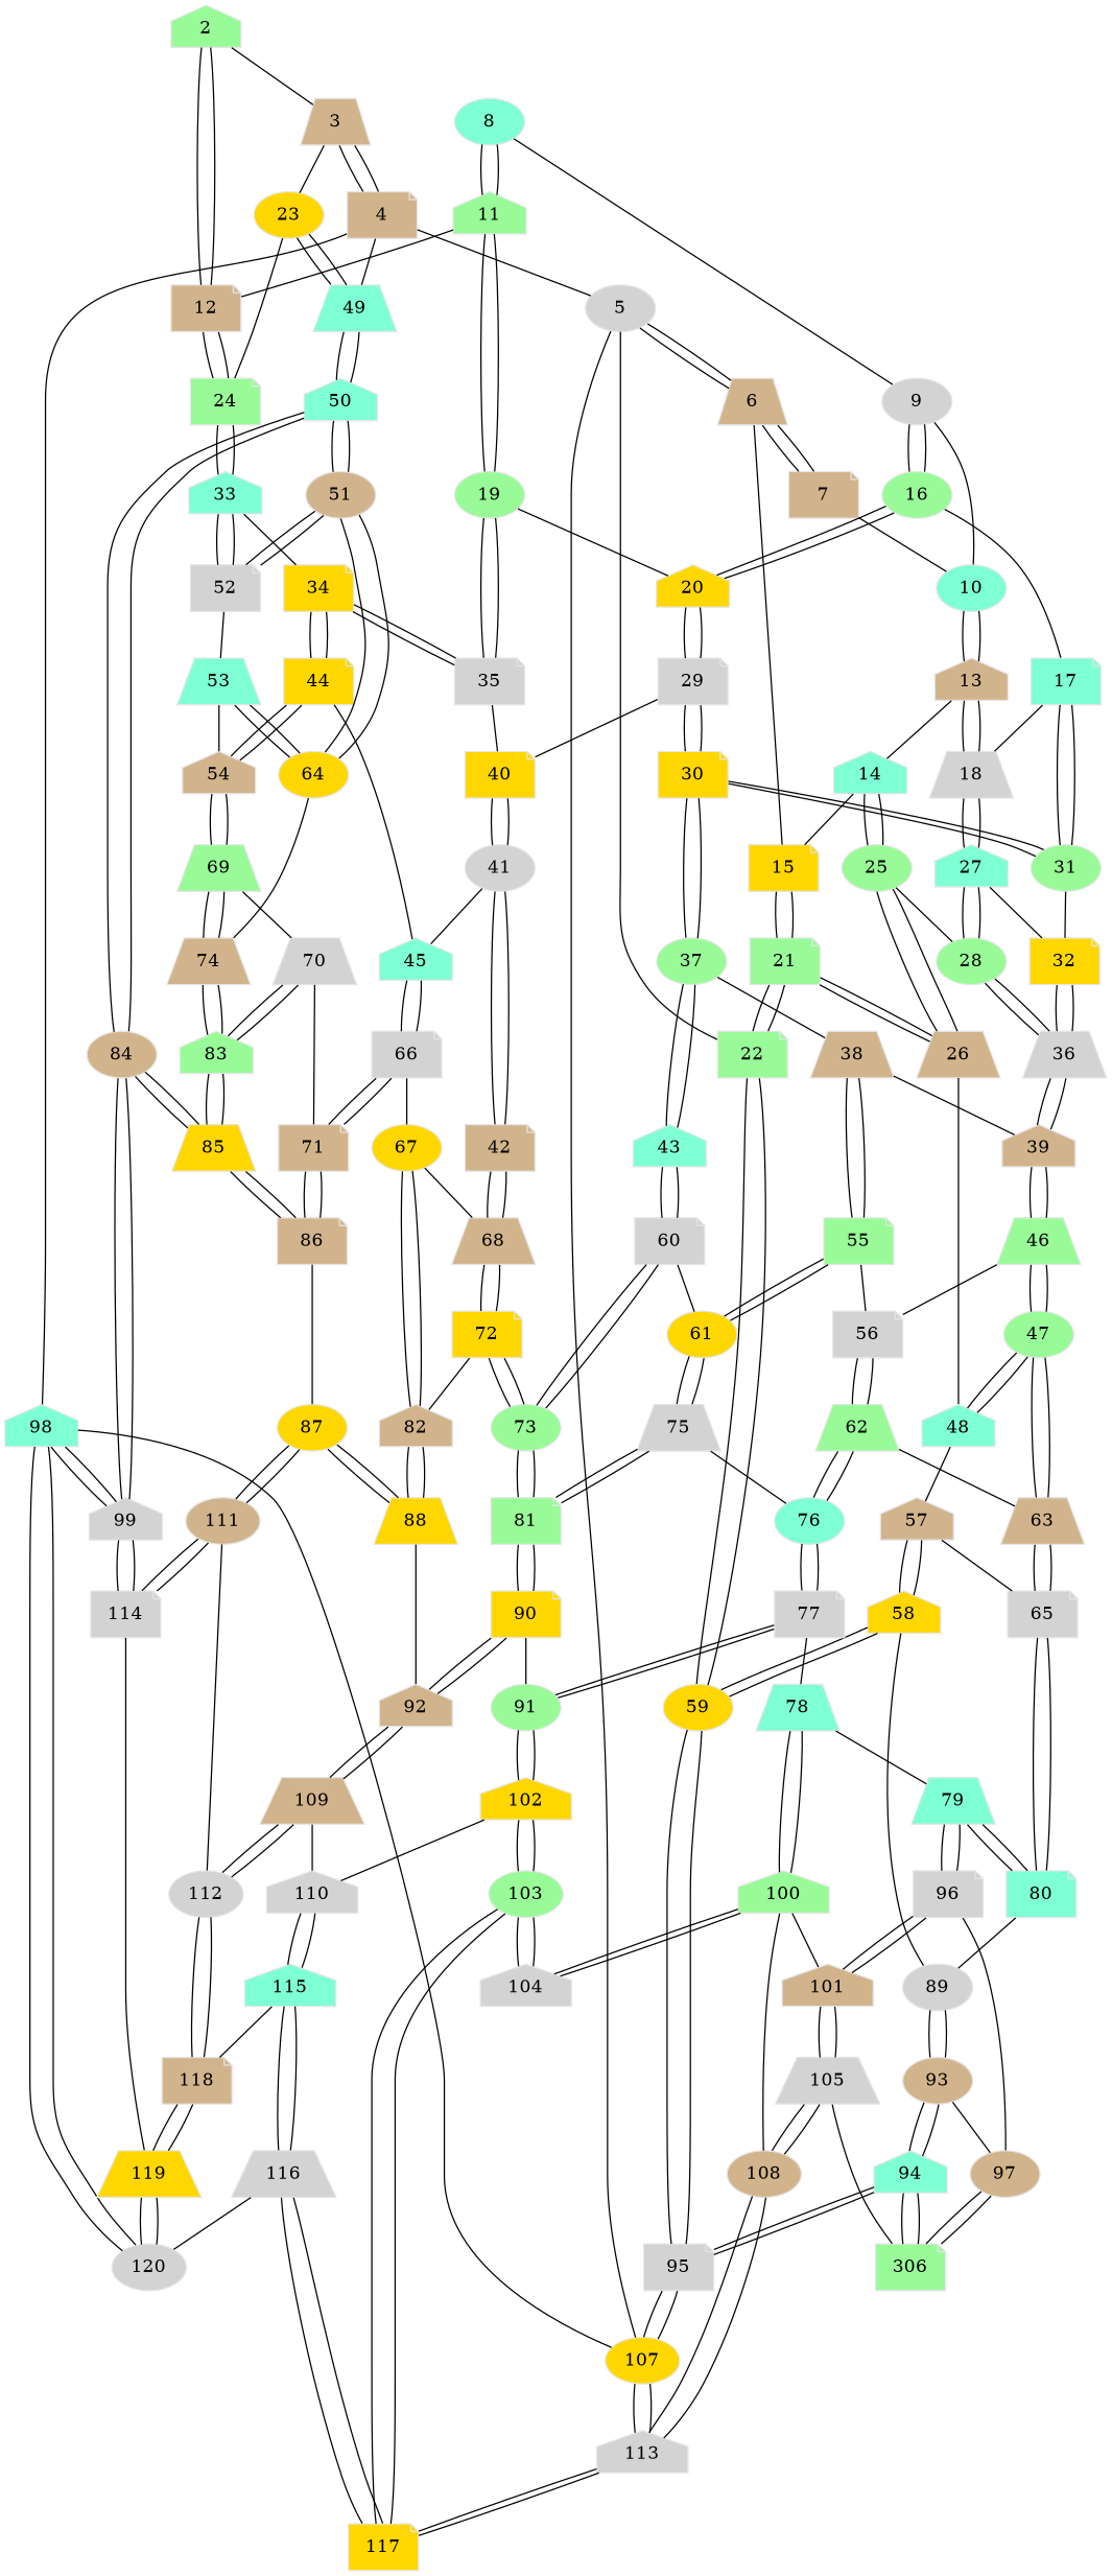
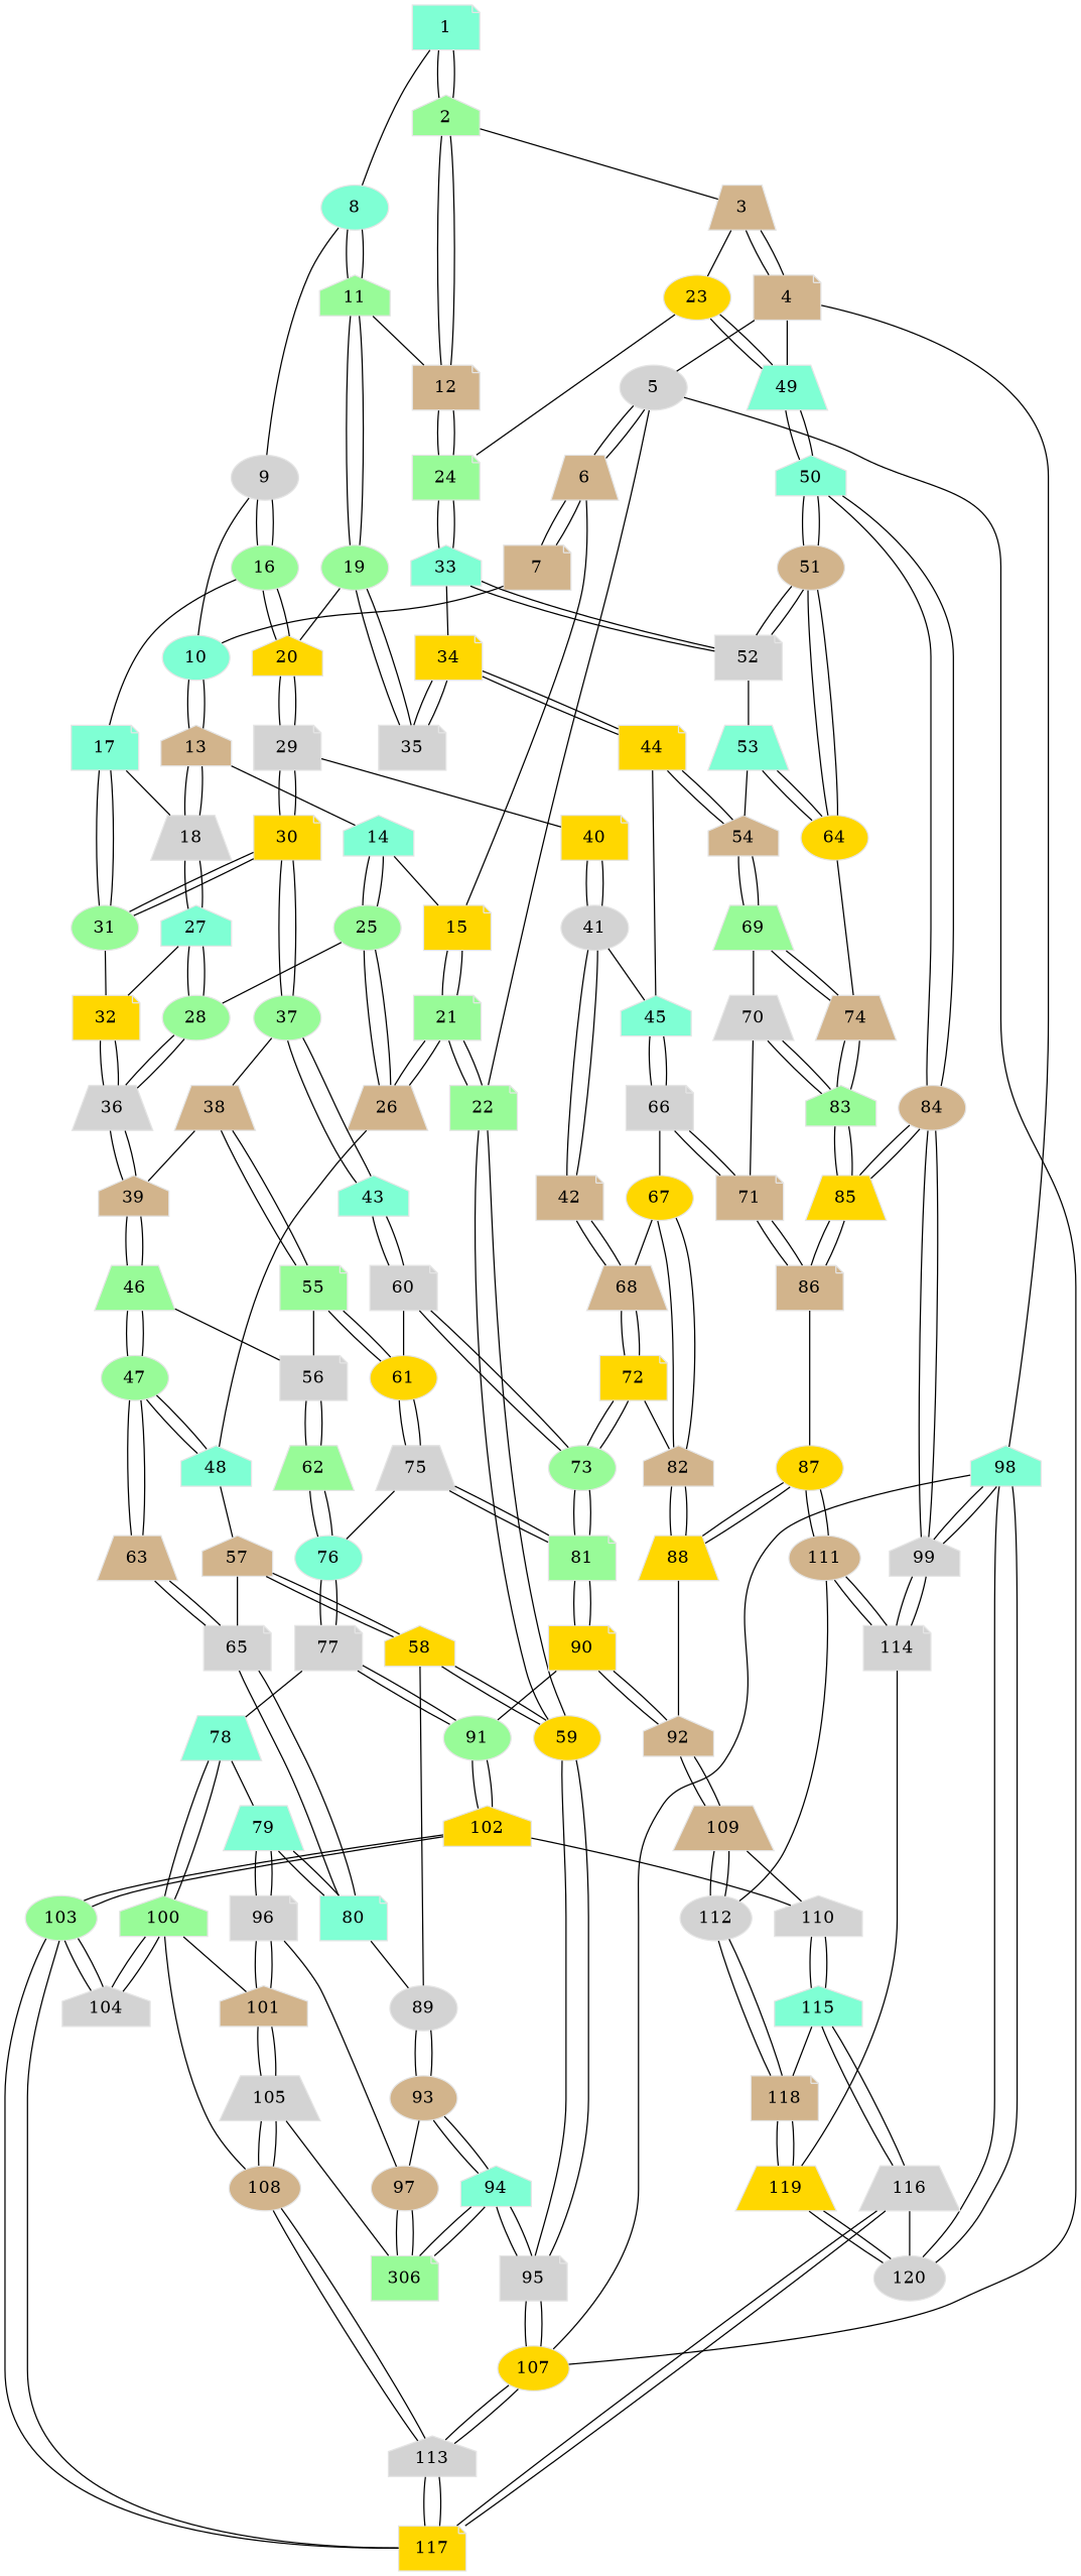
  graph {
    node [color=gray90 fillcolor=tan shape=note style=filled]
+   1 [fillcolor=aquamarine]
    2 [fillcolor=palegreen shape=house]
    8 [fillcolor=aquamarine shape=ellipse]
    3 [shape=trapezium]
    12
    9 [fillcolor=lightgrey shape=ellipse]
    11 [fillcolor=palegreen shape=house]
    4
    23 [fillcolor=gold shape=ellipse]
    24 [fillcolor=palegreen]
    5 [fillcolor=lightgrey shape=ellipse]
    49 [fillcolor=aquamarine shape=trapezium]
    98 [fillcolor=aquamarine shape=house]
    6 [shape=trapezium]
    22 [fillcolor=palegreen]
    107 [fillcolor=gold shape=ellipse]
    50 [fillcolor=aquamarine shape=house]
    99 [fillcolor=lightgrey shape=house]
    120 [fillcolor=lightgrey shape=ellipse]
    7
    15 [fillcolor=gold]
    59 [fillcolor=gold shape=ellipse]
    113 [fillcolor=lightgrey shape=house]
    10 [fillcolor=aquamarine shape=ellipse]
    21 [fillcolor=palegreen]
    13 [shape=house]
    16 [fillcolor=palegreen shape=ellipse]
    19 [fillcolor=palegreen shape=ellipse]
    17 [fillcolor=aquamarine]
    20 [fillcolor=gold shape=house]
    14 [fillcolor=aquamarine shape=house]
    18 [fillcolor=lightgrey shape=trapezium]
    35 [fillcolor=lightgrey]
    33 [fillcolor=aquamarine shape=house]
    25 [fillcolor=palegreen shape=ellipse]
    27 [fillcolor=aquamarine shape=house]
    26 [shape=trapezium]
    28 [fillcolor=palegreen shape=ellipse]
    31 [fillcolor=palegreen shape=ellipse]
    29 [fillcolor=lightgrey]
    32 [fillcolor=gold]
    40 [fillcolor=gold]
    30 [fillcolor=gold]
    48 [fillcolor=aquamarine shape=house]
    95 [fillcolor=lightgrey]
    34 [fillcolor=gold]
    52 [fillcolor=lightgrey]
    36 [fillcolor=lightgrey shape=trapezium]
    57 [shape=house]
    39 [shape=house]
    37 [fillcolor=palegreen shape=ellipse]
    41 [fillcolor=lightgrey shape=ellipse]
    38 [shape=trapezium]
    43 [fillcolor=aquamarine shape=house]
    44 [fillcolor=gold]
    53 [fillcolor=aquamarine shape=trapezium]
    45 [fillcolor=aquamarine shape=house]
    54 [shape=house]
    46 [fillcolor=palegreen shape=trapezium]
    55 [fillcolor=palegreen]
    60 [fillcolor=lightgrey]
    56 [fillcolor=lightgrey]
    61 [fillcolor=gold shape=ellipse]
    47 [fillcolor=palegreen shape=ellipse]
    42
    68 [shape=trapezium]
    66 [fillcolor=lightgrey]
    72 [fillcolor=gold]
    73 [fillcolor=palegreen shape=ellipse]
    69 [fillcolor=palegreen shape=trapezium]
    67 [fillcolor=gold shape=ellipse]
    71
    63 [shape=trapezium]
    62 [fillcolor=palegreen shape=trapezium]
    65 [fillcolor=lightgrey]
    58 [fillcolor=gold shape=house]
    51 [shape=ellipse]
    84 [shape=ellipse]
    64 [fillcolor=gold shape=ellipse]
    85 [fillcolor=gold shape=trapezium]
    74 [shape=trapezium]
    70 [fillcolor=lightgrey shape=trapezium]
    75 [fillcolor=lightgrey shape=trapezium]
    76 [fillcolor=aquamarine shape=ellipse]
    89 [fillcolor=lightgrey shape=ellipse]
    80 [fillcolor=aquamarine]
    93 [shape=ellipse]
    81 [fillcolor=palegreen]
    77 [fillcolor=lightgrey]
    83 [fillcolor=palegreen shape=house]
    82 [shape=house]
    86
    88 [fillcolor=gold shape=trapezium]
    87 [fillcolor=gold shape=ellipse]
    90 [fillcolor=gold]
    78 [fillcolor=aquamarine shape=trapezium]
    91 [fillcolor=palegreen shape=ellipse]
    79 [fillcolor=aquamarine shape=trapezium]
    100 [fillcolor=palegreen shape=house]
    102 [fillcolor=gold shape=house]
    96 [fillcolor=lightgrey]
    101 [shape=house]
    104 [fillcolor=lightgrey shape=house]
    108 [shape=ellipse]
    97 [shape=ellipse]
    92 [shape=house]
    114 [fillcolor=lightgrey]
    111 [shape=ellipse]
    112 [fillcolor=lightgrey shape=ellipse]
    109 [shape=trapezium]
    94 [fillcolor=aquamarine shape=house]
    103 [fillcolor=palegreen shape=ellipse]
    110 [fillcolor=lightgrey shape=house]
    n114 [fillcolor=palegreen label=306]
    105 [fillcolor=lightgrey shape=trapezium]
    119 [fillcolor=gold shape=trapezium]
    117 [fillcolor=gold]
    115 [fillcolor=aquamarine shape=house]
    118
    116 [fillcolor=lightgrey shape=trapezium]
+   1 -- 2
+   1 -- 2
+   1 -- 8
    2 -- 3
    2 -- 12
    2 -- 12
    8 -- 9
    8 -- 11
    8 -- 11
    3 -- 4
    3 -- 4
    3 -- 23
    12 -- 24
    12 -- 24
    9 -- 10
    9 -- 16
    9 -- 16
    11 -- 12
    11 -- 19
    11 -- 19
    4 -- 5
    4 -- 49
    4 -- 98
    23 -- 24
    23 -- 49
    23 -- 49
    24 -- 33
    24 -- 33
    5 -- 6
    5 -- 6
    5 -- 22
    5 -- 107
    49 -- 50
    49 -- 50
    98 -- 107
    98 -- 99
    98 -- 99
    98 -- 120
    98 -- 120
    6 -- 7
    6 -- 7
    6 -- 15
    22 -- 59
    22 -- 59
    107 -- 113
    107 -- 113
    50 -- 51
    50 -- 51
    50 -- 84
    50 -- 84
    99 -- 114
    99 -- 114
    7 -- 10
    15 -- 21
    15 -- 21
    59 -- 95
    59 -- 95
    113 -- 117
    113 -- 117
    10 -- 13
    10 -- 13
    21 -- 22
    21 -- 22
    21 -- 26
    21 -- 26
    13 -- 14
    13 -- 18
    13 -- 18
    16 -- 17
    16 -- 20
    16 -- 20
    19 -- 20
    19 -- 35
    19 -- 35
    17 -- 18
    17 -- 31
    17 -- 31
    20 -- 29
    20 -- 29
    14 -- 15
    14 -- 25
    14 -- 25
    18 -- 27
    18 -- 27
-   35 -- 40
    33 -- 34
    33 -- 52
    33 -- 52
    25 -- 26
    25 -- 26
    25 -- 28
    27 -- 28
    27 -- 28
    27 -- 32
    26 -- 48
    28 -- 36
    28 -- 36
    31 -- 32
    29 -- 40
    29 -- 30
    29 -- 30
    32 -- 36
    32 -- 36
    40 -- 41
    40 -- 41
    30 -- 31
    30 -- 31
    30 -- 37
    30 -- 37
    48 -- 57
    95 -- 107
    95 -- 107
    34 -- 35
    34 -- 35
    34 -- 44
    34 -- 44
    52 -- 53
    36 -- 39
    36 -- 39
    57 -- 65
    57 -- 58
    57 -- 58
    39 -- 46
    39 -- 46
    37 -- 38
    37 -- 43
    37 -- 43
    41 -- 45
    41 -- 42
    41 -- 42
    38 -- 39
    38 -- 55
    38 -- 55
    43 -- 60
    43 -- 60
    44 -- 45
    44 -- 54
    44 -- 54
    53 -- 54
    53 -- 64
    53 -- 64
    45 -- 66
    45 -- 66
    54 -- 69
    54 -- 69
    46 -- 56
    46 -- 47
    46 -- 47
    55 -- 56
    55 -- 61
    55 -- 61
    60 -- 61
    60 -- 73
    60 -- 73
    56 -- 62
    56 -- 62
    61 -- 75
    61 -- 75
    47 -- 48
    47 -- 48
    47 -- 63
    47 -- 63
    42 -- 68
    42 -- 68
    68 -- 72
    68 -- 72
    66 -- 67
    66 -- 71
    66 -- 71
    72 -- 73
    72 -- 73
    72 -- 82
    73 -- 81
    73 -- 81
    69 -- 74
    69 -- 74
    69 -- 70
    67 -- 68
    67 -- 82
    67 -- 82
    71 -- 86
    71 -- 86
    63 -- 65
    63 -- 65
-   62 -- 63
    62 -- 76
    62 -- 76
    65 -- 80
    65 -- 80
    58 -- 59
    58 -- 59
    58 -- 89
    51 -- 52
    51 -- 52
    51 -- 64
    51 -- 64
    84 -- 99
    84 -- 99
    84 -- 85
    84 -- 85
    64 -- 74
    85 -- 86
    85 -- 86
    74 -- 83
    74 -- 83
    70 -- 71
    70 -- 83
    70 -- 83
    75 -- 76
    75 -- 81
    75 -- 81
    76 -- 77
    76 -- 77
    89 -- 93
    89 -- 93
    80 -- 89
    93 -- 97
    93 -- 94
    93 -- 94
    81 -- 90
    81 -- 90
    77 -- 78
    77 -- 91
    77 -- 91
    83 -- 85
    83 -- 85
    82 -- 88
    82 -- 88
    86 -- 87
    88 -- 92
    87 -- 88
    87 -- 88
    87 -- 111
    87 -- 111
    90 -- 91
    90 -- 92
    90 -- 92
    78 -- 79
    78 -- 100
    78 -- 100
    91 -- 102
    91 -- 102
    79 -- 80
    79 -- 80
    79 -- 96
    79 -- 96
    100 -- 101
    100 -- 104
    100 -- 104
    100 -- 108
    102 -- 103
    102 -- 103
    102 -- 110
    96 -- 101
    96 -- 101
    96 -- 97
    101 -- 105
    101 -- 105
    108 -- 113
    108 -- 113
    97 -- n114
    97 -- n114
    92 -- 109
    92 -- 109
    114 -- 119
    111 -- 114
    111 -- 114
    111 -- 112
    112 -- 118
    112 -- 118
    109 -- 112
    109 -- 112
    109 -- 110
    94 -- 95
    94 -- 95
    94 -- n114
    94 -- n114
    103 -- 104
    103 -- 104
    103 -- 117
    103 -- 117
    110 -- 115
    110 -- 115
    105 -- 108
    105 -- 108
    105 -- n114
    119 -- 120
    119 -- 120
    115 -- 118
    115 -- 116
    115 -- 116
    118 -- 119
    118 -- 119
    116 -- 120
    116 -- 117
    116 -- 117
  }
